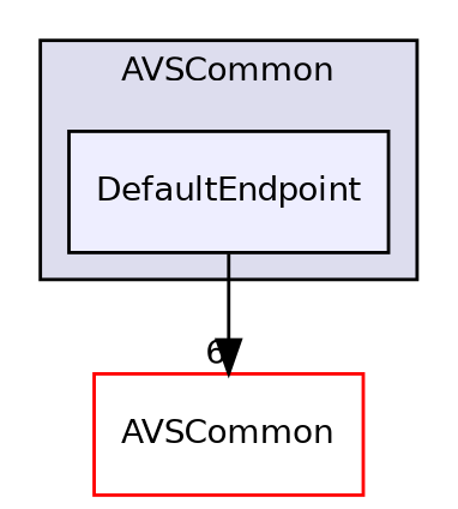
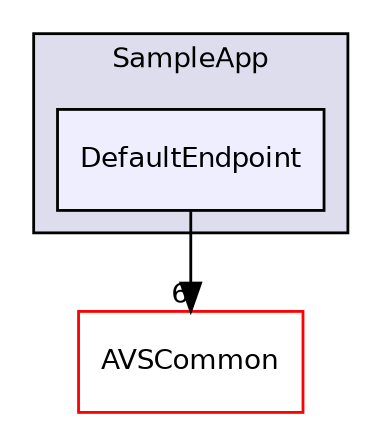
  digraph {
    compound=true
    fontname="DejaVu Sans"
    node [fontname="DejaVu Sans" fontsize=10 shape=box style=filled]
    n1 [fillcolor="#eeeeff" label=DefaultEndpoint pencolor=black]
    n2 [color=red fillcolor=white label=AVSCommon]
    subgraph cluster_1 {
      bgcolor="#ddddee"
      fontsize=10
-     label=AVSCommon
+     label=SampleApp
      pencolor=black
      n1
    }
    n1 -> n2 [headlabel=6 labeldistance=1.5 labelfontname=Helvetica labelfontsize=10 fontname="DejaVu Sans"]
  }
